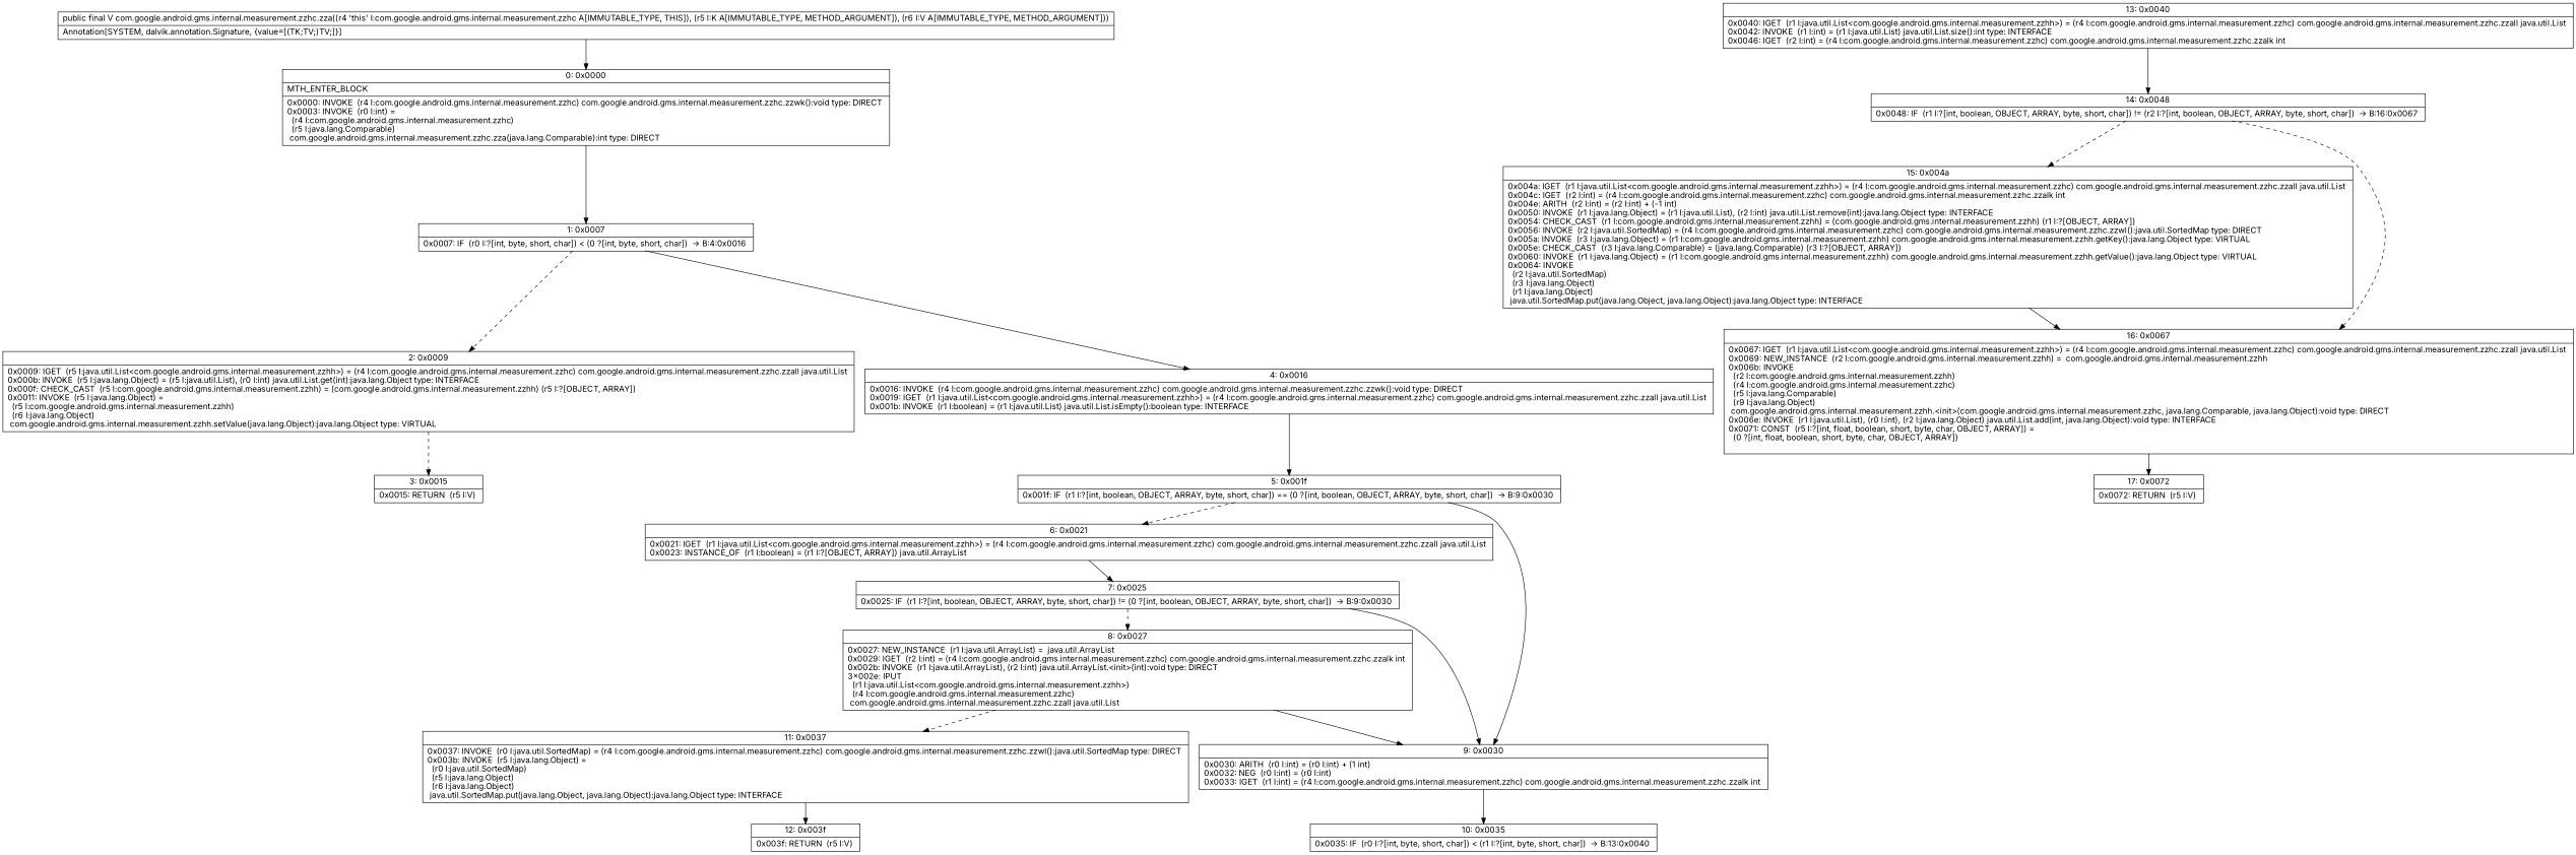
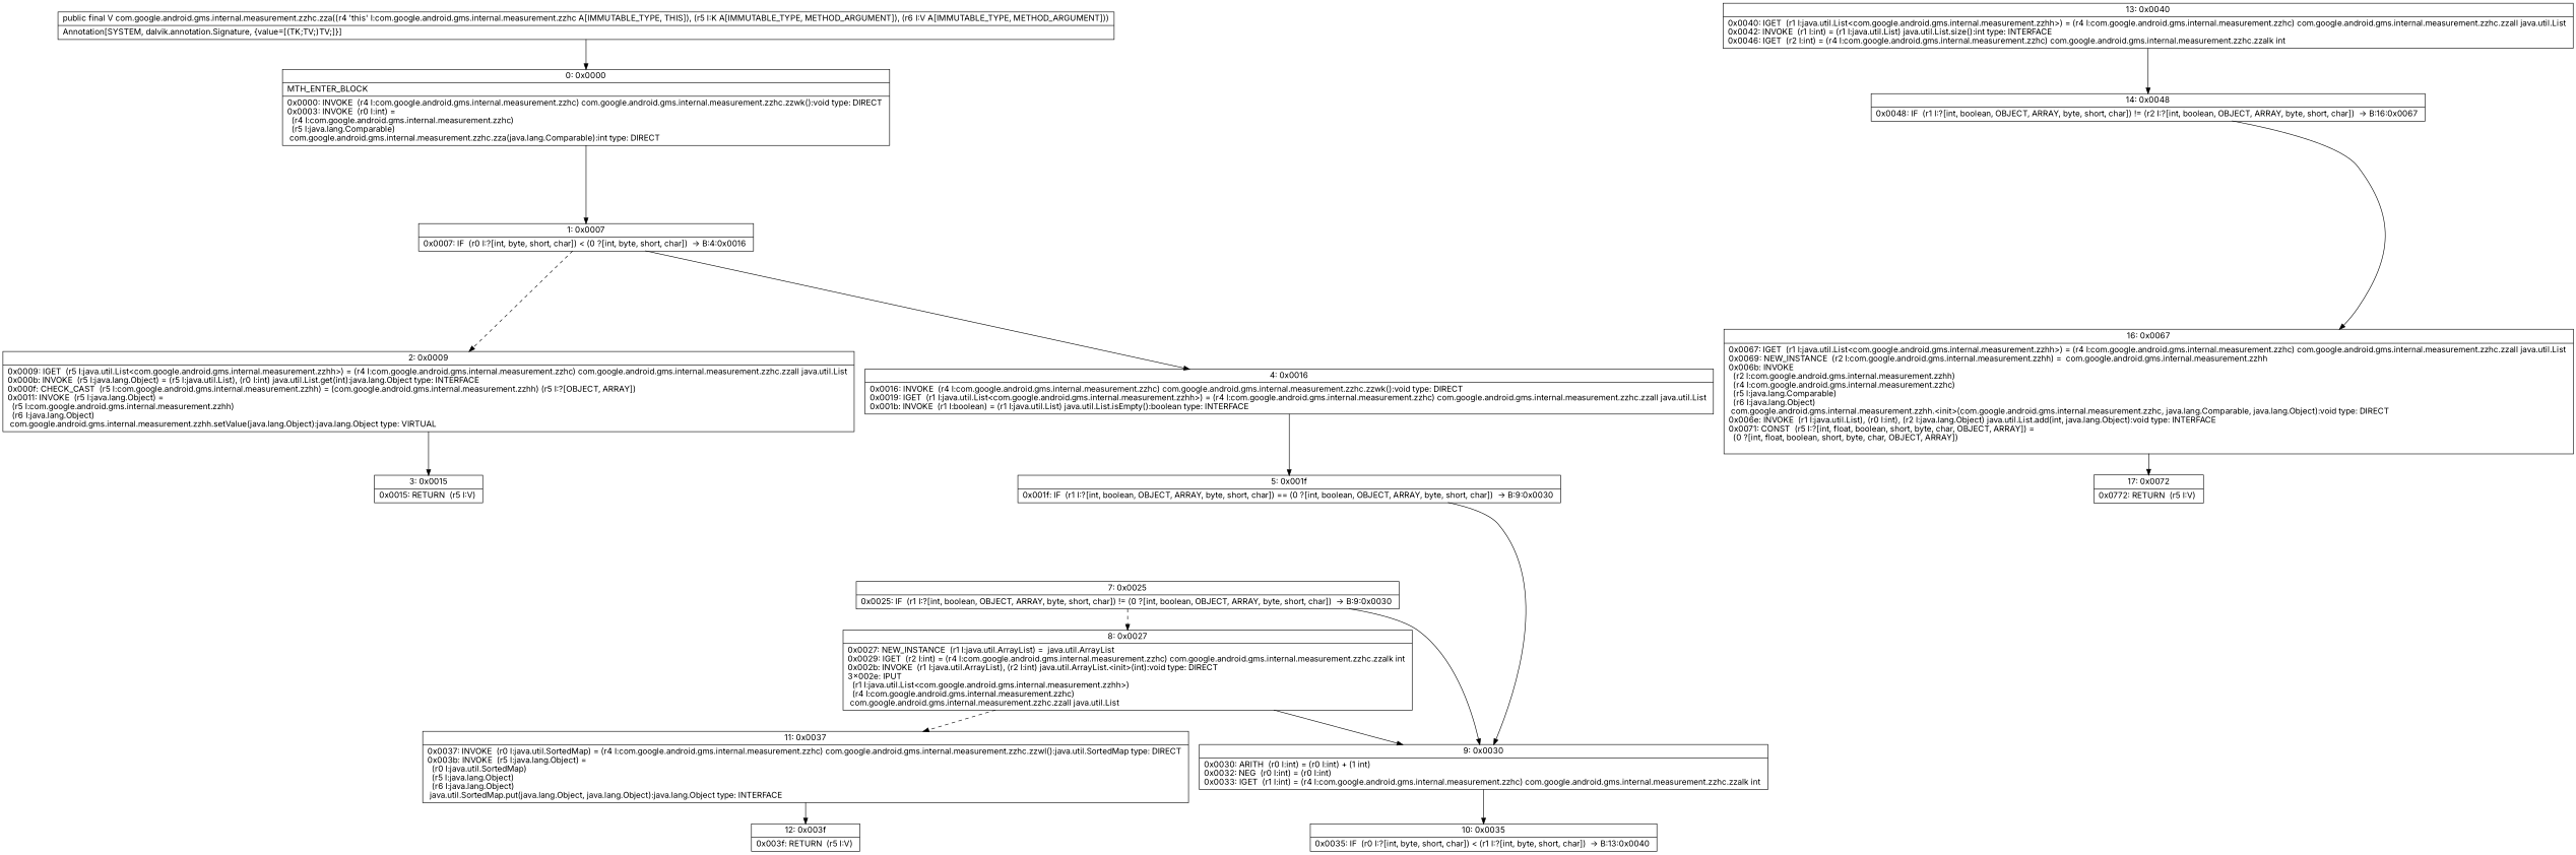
  digraph {
    fontname=Inter
    node [fontname=Inter shape=record]
    edge [fontname=Inter]
    n1 [label="{0\:\ 0x0000|MTH_ENTER_BLOCK\l|0x0000: INVOKE  (r4 I:com.google.android.gms.internal.measurement.zzhc) com.google.android.gms.internal.measurement.zzhc.zzwk():void type: DIRECT \l0x0003: INVOKE  (r0 I:int) = \l  (r4 I:com.google.android.gms.internal.measurement.zzhc)\l  (r5 I:java.lang.Comparable)\l com.google.android.gms.internal.measurement.zzhc.zza(java.lang.Comparable):int type: DIRECT \l}"]
    n2 [label="{1\:\ 0x0007|0x0007: IF  (r0 I:?[int, byte, short, char]) \< (0 ?[int, byte, short, char])  \-\> B:4:0x0016 \l}"]
    n3 [label="{2\:\ 0x0009|0x0009: IGET  (r5 I:java.util.List\<com.google.android.gms.internal.measurement.zzhh\>) = (r4 I:com.google.android.gms.internal.measurement.zzhc) com.google.android.gms.internal.measurement.zzhc.zzall java.util.List \l0x000b: INVOKE  (r5 I:java.lang.Object) = (r5 I:java.util.List), (r0 I:int) java.util.List.get(int):java.lang.Object type: INTERFACE \l0x000f: CHECK_CAST  (r5 I:com.google.android.gms.internal.measurement.zzhh) = (com.google.android.gms.internal.measurement.zzhh) (r5 I:?[OBJECT, ARRAY]) \l0x0011: INVOKE  (r5 I:java.lang.Object) = \l  (r5 I:com.google.android.gms.internal.measurement.zzhh)\l  (r6 I:java.lang.Object)\l com.google.android.gms.internal.measurement.zzhh.setValue(java.lang.Object):java.lang.Object type: VIRTUAL \l}"]
    n4 [label="{4\:\ 0x0016|0x0016: INVOKE  (r4 I:com.google.android.gms.internal.measurement.zzhc) com.google.android.gms.internal.measurement.zzhc.zzwk():void type: DIRECT \l0x0019: IGET  (r1 I:java.util.List\<com.google.android.gms.internal.measurement.zzhh\>) = (r4 I:com.google.android.gms.internal.measurement.zzhc) com.google.android.gms.internal.measurement.zzhc.zzall java.util.List \l0x001b: INVOKE  (r1 I:boolean) = (r1 I:java.util.List) java.util.List.isEmpty():boolean type: INTERFACE \l}"]
    n5 [label="{3\:\ 0x0015|0x0015: RETURN  (r5 I:V) \l}"]
    n6 [label="{5\:\ 0x001f|0x001f: IF  (r1 I:?[int, boolean, OBJECT, ARRAY, byte, short, char]) == (0 ?[int, boolean, OBJECT, ARRAY, byte, short, char])  \-\> B:9:0x0030 \l}"]
-   n7 [label="{6\:\ 0x0021|0x0021: IGET  (r1 I:java.util.List\<com.google.android.gms.internal.measurement.zzhh\>) = (r4 I:com.google.android.gms.internal.measurement.zzhc) com.google.android.gms.internal.measurement.zzhc.zzall java.util.List \l0x0023: INSTANCE_OF  (r1 I:boolean) = (r1 I:?[OBJECT, ARRAY]) java.util.ArrayList \l}"]
    n8 [label="{9\:\ 0x0030|0x0030: ARITH  (r0 I:int) = (r0 I:int) + (1 int) \l0x0032: NEG  (r0 I:int) = (r0 I:int) \l0x0033: IGET  (r1 I:int) = (r4 I:com.google.android.gms.internal.measurement.zzhc) com.google.android.gms.internal.measurement.zzhc.zzalk int \l}"]
    n9 [label="{7\:\ 0x0025|0x0025: IF  (r1 I:?[int, boolean, OBJECT, ARRAY, byte, short, char]) != (0 ?[int, boolean, OBJECT, ARRAY, byte, short, char])  \-\> B:9:0x0030 \l}"]
    n10 [label="{10\:\ 0x0035|0x0035: IF  (r0 I:?[int, byte, short, char]) \< (r1 I:?[int, byte, short, char])  \-\> B:13:0x0040 \l}"]
    n11 [label="{8\:\ 0x0027|0x0027: NEW_INSTANCE  (r1 I:java.util.ArrayList) =  java.util.ArrayList \l0x0029: IGET  (r2 I:int) = (r4 I:com.google.android.gms.internal.measurement.zzhc) com.google.android.gms.internal.measurement.zzhc.zzalk int \l0x002b: INVOKE  (r1 I:java.util.ArrayList), (r2 I:int) java.util.ArrayList.\<init\>(int):void type: DIRECT \l3x002e: IPUT  \l  (r1 I:java.util.List\<com.google.android.gms.internal.measurement.zzhh\>)\l  (r4 I:com.google.android.gms.internal.measurement.zzhc)\l com.google.android.gms.internal.measurement.zzhc.zzall java.util.List \l}"]
    n12 [label="{11\:\ 0x0037|0x0037: INVOKE  (r0 I:java.util.SortedMap) = (r4 I:com.google.android.gms.internal.measurement.zzhc) com.google.android.gms.internal.measurement.zzhc.zzwl():java.util.SortedMap type: DIRECT \l0x003b: INVOKE  (r5 I:java.lang.Object) = \l  (r0 I:java.util.SortedMap)\l  (r5 I:java.lang.Object)\l  (r6 I:java.lang.Object)\l java.util.SortedMap.put(java.lang.Object, java.lang.Object):java.lang.Object type: INTERFACE \l}"]
    n13 [label="{12\:\ 0x003f|0x003f: RETURN  (r5 I:V) \l}"]
    n14 [label="{13\:\ 0x0040|0x0040: IGET  (r1 I:java.util.List\<com.google.android.gms.internal.measurement.zzhh\>) = (r4 I:com.google.android.gms.internal.measurement.zzhc) com.google.android.gms.internal.measurement.zzhc.zzall java.util.List \l0x0042: INVOKE  (r1 I:int) = (r1 I:java.util.List) java.util.List.size():int type: INTERFACE \l0x0046: IGET  (r2 I:int) = (r4 I:com.google.android.gms.internal.measurement.zzhc) com.google.android.gms.internal.measurement.zzhc.zzalk int \l}"]
    n15 [label="{14\:\ 0x0048|0x0048: IF  (r1 I:?[int, boolean, OBJECT, ARRAY, byte, short, char]) != (r2 I:?[int, boolean, OBJECT, ARRAY, byte, short, char])  \-\> B:16:0x0067 \l}"]
-   n16 [label="{15\:\ 0x004a|0x004a: IGET  (r1 I:java.util.List\<com.google.android.gms.internal.measurement.zzhh\>) = (r4 I:com.google.android.gms.internal.measurement.zzhc) com.google.android.gms.internal.measurement.zzhc.zzall java.util.List \l0x004c: IGET  (r2 I:int) = (r4 I:com.google.android.gms.internal.measurement.zzhc) com.google.android.gms.internal.measurement.zzhc.zzalk int \l0x004e: ARITH  (r2 I:int) = (r2 I:int) + (\-1 int) \l0x0050: INVOKE  (r1 I:java.lang.Object) = (r1 I:java.util.List), (r2 I:int) java.util.List.remove(int):java.lang.Object type: INTERFACE \l0x0054: CHECK_CAST  (r1 I:com.google.android.gms.internal.measurement.zzhh) = (com.google.android.gms.internal.measurement.zzhh) (r1 I:?[OBJECT, ARRAY]) \l0x0056: INVOKE  (r2 I:java.util.SortedMap) = (r4 I:com.google.android.gms.internal.measurement.zzhc) com.google.android.gms.internal.measurement.zzhc.zzwl():java.util.SortedMap type: DIRECT \l0x005a: INVOKE  (r3 I:java.lang.Object) = (r1 I:com.google.android.gms.internal.measurement.zzhh) com.google.android.gms.internal.measurement.zzhh.getKey():java.lang.Object type: VIRTUAL \l0x005e: CHECK_CAST  (r3 I:java.lang.Comparable) = (java.lang.Comparable) (r3 I:?[OBJECT, ARRAY]) \l0x0060: INVOKE  (r1 I:java.lang.Object) = (r1 I:com.google.android.gms.internal.measurement.zzhh) com.google.android.gms.internal.measurement.zzhh.getValue():java.lang.Object type: VIRTUAL \l0x0064: INVOKE  \l  (r2 I:java.util.SortedMap)\l  (r3 I:java.lang.Object)\l  (r1 I:java.lang.Object)\l java.util.SortedMap.put(java.lang.Object, java.lang.Object):java.lang.Object type: INTERFACE \l}"]
-   n17 [label="{16\:\ 0x0067|0x0067: IGET  (r1 I:java.util.List\<com.google.android.gms.internal.measurement.zzhh\>) = (r4 I:com.google.android.gms.internal.measurement.zzhc) com.google.android.gms.internal.measurement.zzhc.zzall java.util.List \l0x0069: NEW_INSTANCE  (r2 I:com.google.android.gms.internal.measurement.zzhh) =  com.google.android.gms.internal.measurement.zzhh \l0x006b: INVOKE  \l  (r2 I:com.google.android.gms.internal.measurement.zzhh)\l  (r4 I:com.google.android.gms.internal.measurement.zzhc)\l  (r5 I:java.lang.Comparable)\l  (r9 I:java.lang.Object)\l com.google.android.gms.internal.measurement.zzhh.\<init\>(com.google.android.gms.internal.measurement.zzhc, java.lang.Comparable, java.lang.Object):void type: DIRECT \l0x006e: INVOKE  (r1 I:java.util.List), (r0 I:int), (r2 I:java.lang.Object) java.util.List.add(int, java.lang.Object):void type: INTERFACE \l0x0071: CONST  (r5 I:?[int, float, boolean, short, byte, char, OBJECT, ARRAY]) = \l  (0 ?[int, float, boolean, short, byte, char, OBJECT, ARRAY])\l \l}"]
-   n18 [label="{17\:\ 0x0072|0x0072: RETURN  (r5 I:V) \l}"]
+   n17 [label="{16\:\ 0x0067|0x0067: IGET  (r1 I:java.util.List\<com.google.android.gms.internal.measurement.zzhh\>) = (r4 I:com.google.android.gms.internal.measurement.zzhc) com.google.android.gms.internal.measurement.zzhc.zzall java.util.List \l0x0069: NEW_INSTANCE  (r2 I:com.google.android.gms.internal.measurement.zzhh) =  com.google.android.gms.internal.measurement.zzhh \l0x006b: INVOKE  \l  (r2 I:com.google.android.gms.internal.measurement.zzhh)\l  (r4 I:com.google.android.gms.internal.measurement.zzhc)\l  (r5 I:java.lang.Comparable)\l  (r6 I:java.lang.Object)\l com.google.android.gms.internal.measurement.zzhh.\<init\>(com.google.android.gms.internal.measurement.zzhc, java.lang.Comparable, java.lang.Object):void type: DIRECT \l0x006e: INVOKE  (r1 I:java.util.List), (r0 I:int), (r2 I:java.lang.Object) java.util.List.add(int, java.lang.Object):void type: INTERFACE \l0x0071: CONST  (r5 I:?[int, float, boolean, short, byte, char, OBJECT, ARRAY]) = \l  (0 ?[int, float, boolean, short, byte, char, OBJECT, ARRAY])\l \l}"]
+   n18 [label="{17\:\ 0x0072|0x0772: RETURN  (r5 I:V) \l}"]
    n19 [label="{public final V com.google.android.gms.internal.measurement.zzhc.zza((r4 'this' I:com.google.android.gms.internal.measurement.zzhc A[IMMUTABLE_TYPE, THIS]), (r5 I:K A[IMMUTABLE_TYPE, METHOD_ARGUMENT]), (r6 I:V A[IMMUTABLE_TYPE, METHOD_ARGUMENT]))  | Annotation[SYSTEM, dalvik.annotation.Signature, \{value=[(TK;TV;)TV;]\}]\l}"]
    n1 -> n2
    n2 -> n3 [style=dashed]
    n2 -> n4
-   n3 -> n5 [style=dashed]
+   n3 -> n5
    n4 -> n6
-   n6 -> n7 [style=dashed]
    n6 -> n8
-   n7 -> n9
    n8 -> n10
    n9 -> n8
    n9 -> n11 [style=dashed]
    n11 -> n8
    n11 -> n12 [style=dashed]
    n12 -> n13
    n14 -> n15
-   n15 -> n16 [style=dashed]
-   n15 -> n17 [style=dashed]
-   n16 -> n17
+   n15 -> n17
    n17 -> n18
    n19 -> n1
  }
